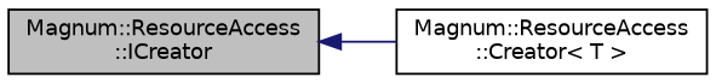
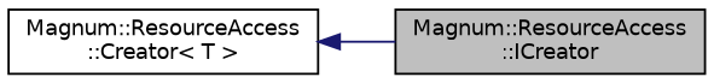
  digraph {
    rankdir=LR
    node [color=black fontname=Helvetica fontsize=10 shape=record style=filled]
    n1 [fillcolor=grey75 fontcolor=black height=0.2 label="Magnum::ResourceAccess\l::ICreator" width=0.4]
    n2 [fillcolor=white height=0.2 label="Magnum::ResourceAccess\l::Creator\< T \>" width=0.4]
-   n1 -> n2 [color=midnightblue dir=back fontname=Helvetica fontsize=10 labelfontname=Helvetica labelfontsize=10 style=solid]
+   n2 -> n1 [color=midnightblue dir=back fontname=Helvetica fontsize=10 labelfontname=Helvetica labelfontsize=10 style=solid]
  }
